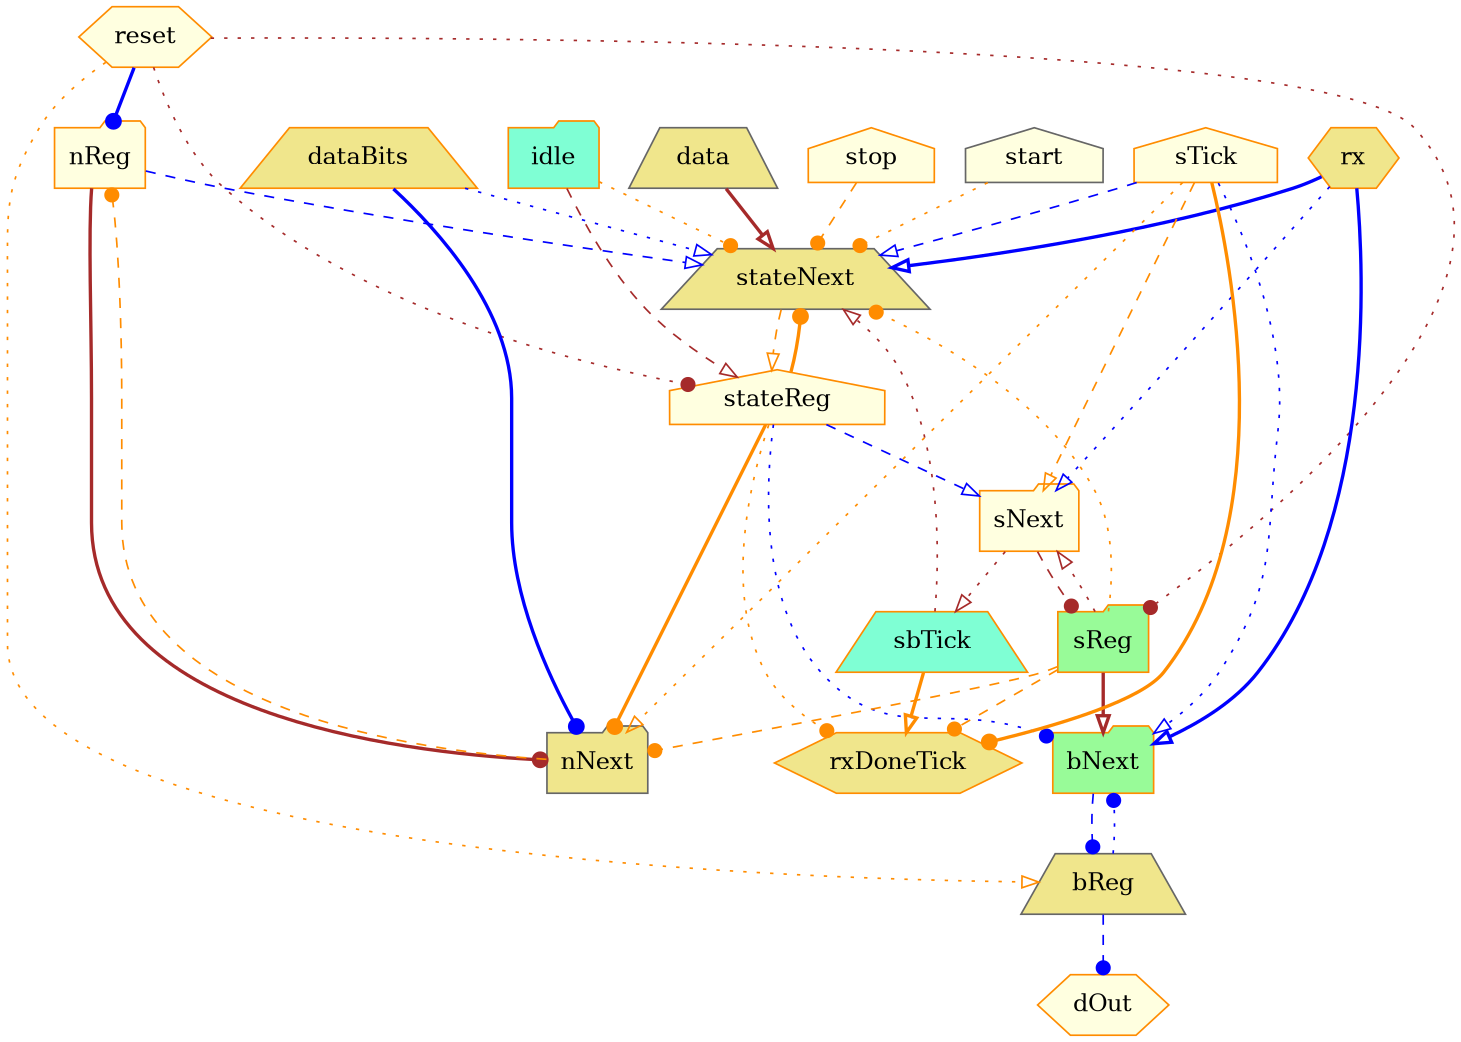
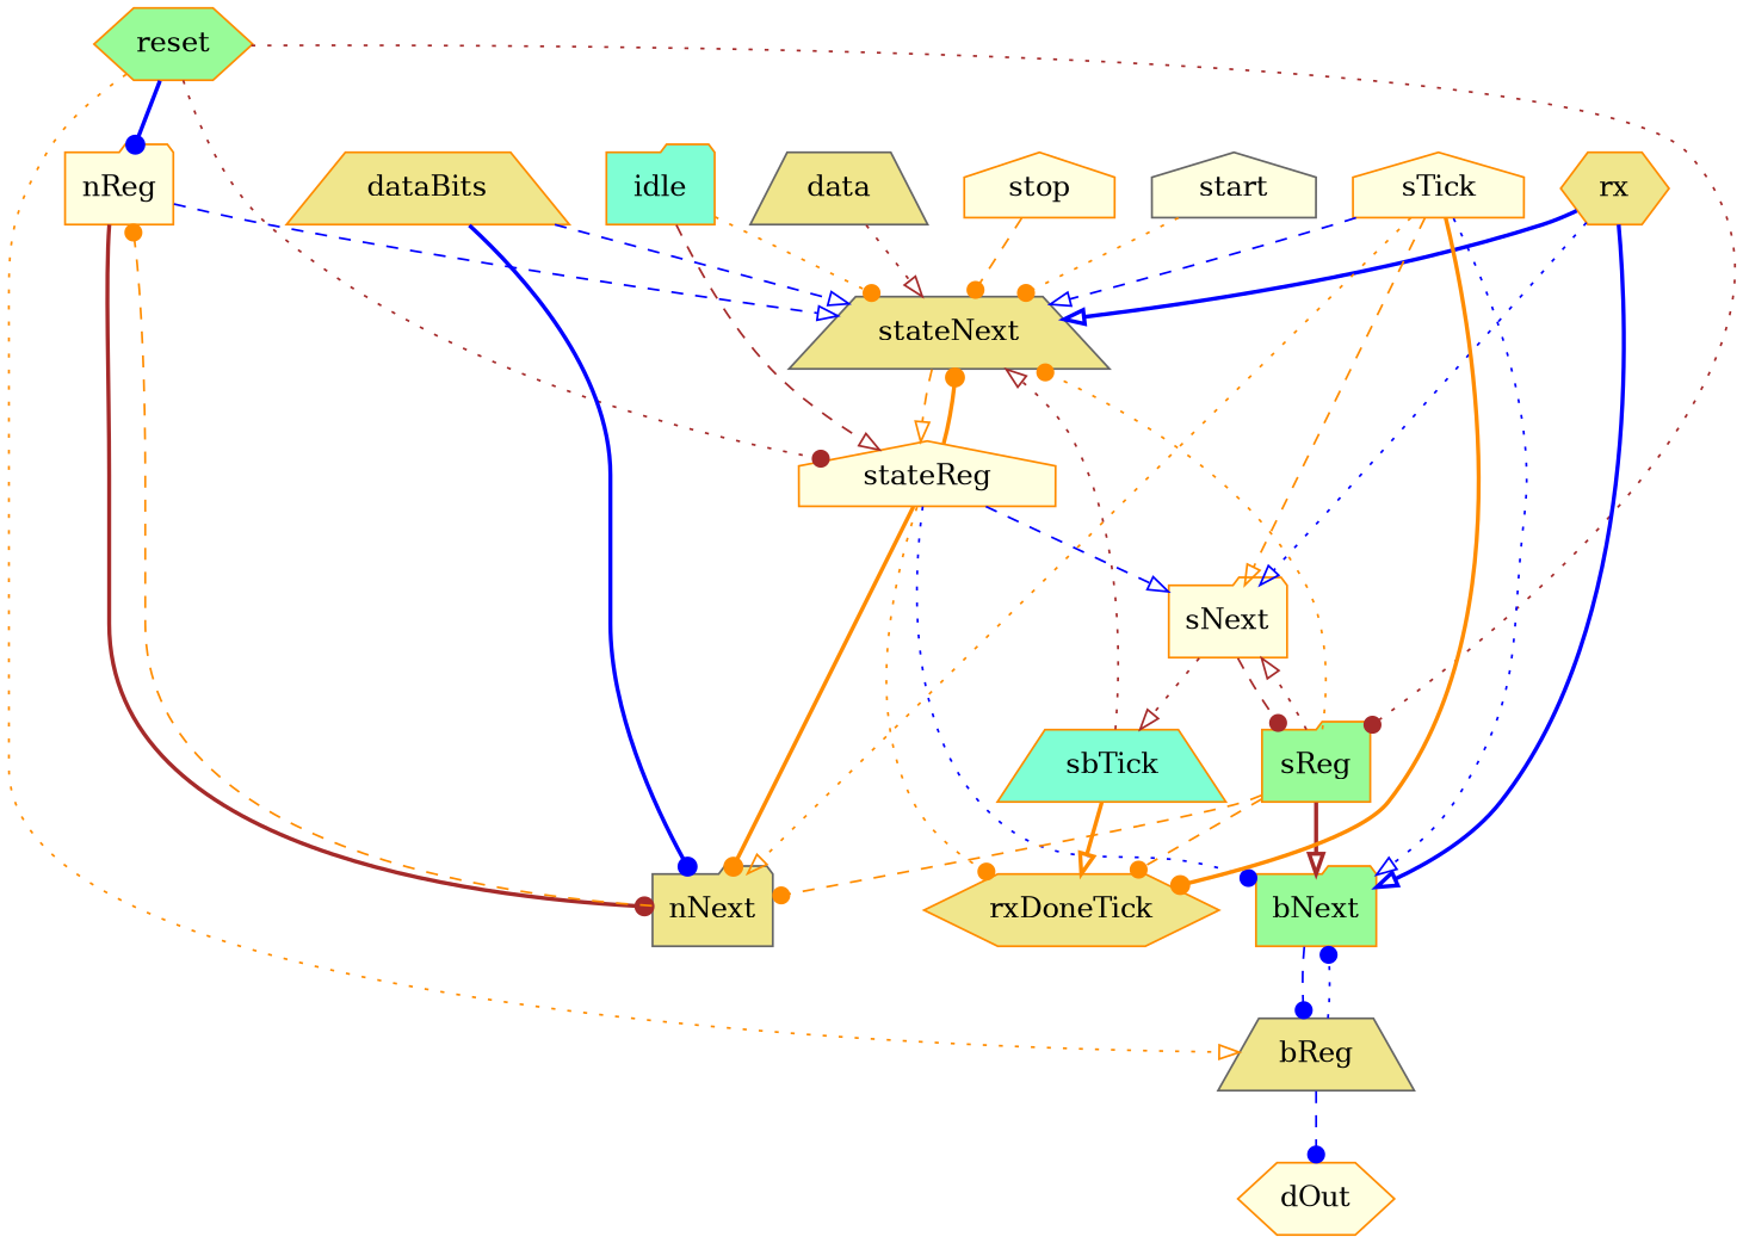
  strict digraph {
    node [color=darkorange fillcolor=lightyellow shape=folder style=filled]
    edge [arrowhead=dot color=darkorange style=dotted weight=1.0]
-   reset [shape=hexagon]
+   reset [fillcolor=palegreen shape=hexagon]
    nReg
    bReg [color=gray40 fillcolor=khaki shape=trapezium]
    stateReg [shape=house]
    sReg [fillcolor=palegreen]
    stateNext [color=gray40 fillcolor=khaki shape=trapezium]
    nNext [color=gray40 fillcolor=khaki]
    dOut [shape=hexagon]
    bNext [fillcolor=palegreen]
    sNext
    rxDoneTick [fillcolor=khaki shape=hexagon]
    sbTick [fillcolor=aquamarine shape=trapezium]
    rx [fillcolor=khaki shape=hexagon]
    stop [shape=house]
    idle [fillcolor=aquamarine]
    start [color=gray40 shape=house]
    dataBits [fillcolor=khaki shape=trapezium]
    data [color=gray40 fillcolor=khaki shape=trapezium]
    sTick [shape=house]
    reset -> nReg [color=blue style=bold weight=2.0]
    reset -> bReg [arrowhead=onormal weight=2.0]
    reset -> stateReg [color=brown weight=2.0]
    reset -> sReg [color=brown weight=2.0]
    nReg -> stateNext [arrowhead=onormal color=blue style=dashed]
    nReg -> nNext [color=brown style=bold weight=3.0]
    bReg -> dOut [color=blue style=dashed]
    bReg -> bNext [color=blue weight=3.0]
    stateReg -> stateNext [style=bold weight=5.0]
    stateReg -> nNext [style=bold weight=2.0]
    stateReg -> bNext [color=blue weight=2.0]
    stateReg -> sNext [arrowhead=onormal color=blue style=dashed weight=7.0]
    stateReg -> rxDoneTick
    sReg -> stateNext [weight=3.0]
    sReg -> nNext [style=dashed weight=2.0]
    sReg -> bNext [arrowhead=onormal color=brown style=bold weight=2.0]
    sReg -> sNext [arrowhead=onormal color=brown weight=10.0]
    sReg -> rxDoneTick [style=dashed]
    stateNext -> stateReg [arrowhead=onormal style=dashed]
    nNext -> nReg [style=dashed]
    bNext -> bReg [color=blue style=dashed]
    sNext -> sReg [color=brown style=dashed]
    sNext -> sbTick [arrowhead=onormal color=brown]
    sbTick -> stateNext [arrowhead=onormal color=brown]
    sbTick -> rxDoneTick [arrowhead=onormal style=bold]
    rx -> stateNext [arrowhead=onormal color=blue style=bold]
    rx -> bNext [arrowhead=onormal color=blue style=bold]
    rx -> sNext [arrowhead=onormal color=blue]
    stop -> stateNext [style=dashed]
    idle -> stateReg [arrowhead=onormal color=brown style=dashed]
    idle -> stateNext
    start -> stateNext
-   dataBits -> stateNext [arrowhead=onormal color=blue]
+   dataBits -> stateNext [arrowhead=onormal color=blue style=dashed]
    dataBits -> nNext [color=blue style=bold]
-   data -> stateNext [arrowhead=onormal color=brown style=bold]
+   data -> stateNext [arrowhead=onormal color=brown]
    sTick -> stateNext [arrowhead=onormal color=blue style=dashed weight=3.0]
    sTick -> nNext [arrowhead=onormal weight=2.0]
    sTick -> bNext [arrowhead=onormal color=blue weight=2.0]
    sTick -> sNext [arrowhead=onormal style=dashed weight=6.0]
    sTick -> rxDoneTick [style=bold]
  }
